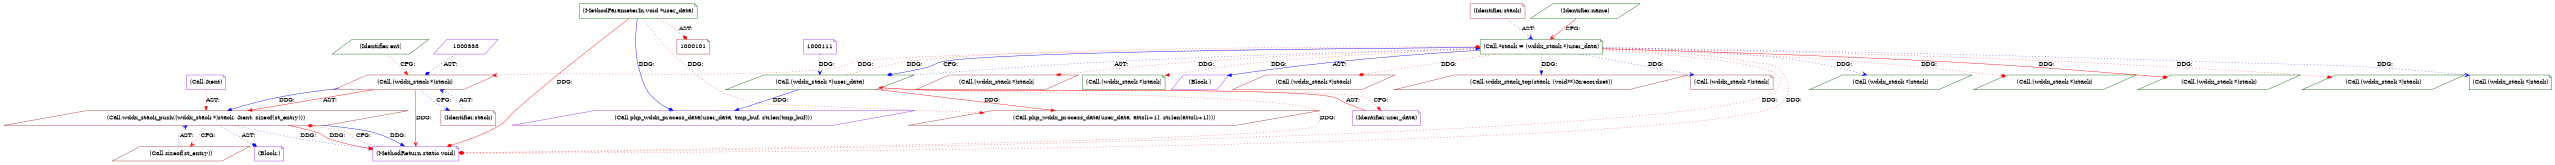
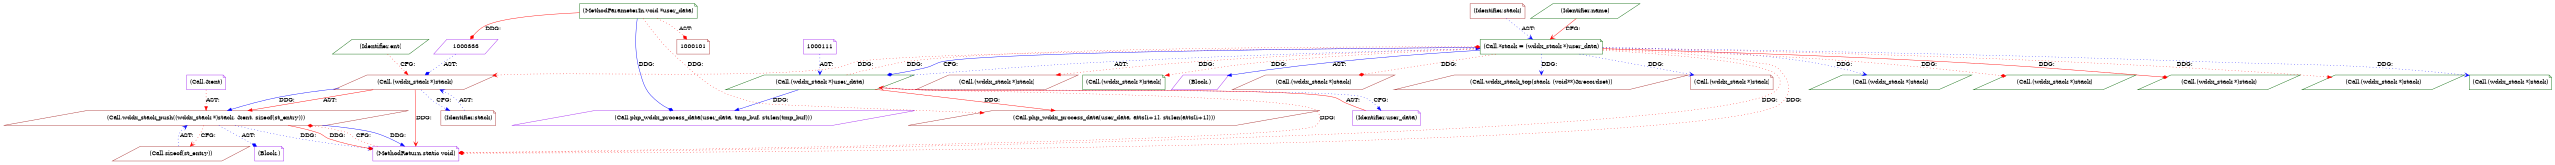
  digraph {
    node [color=brown shape=parallelogram]
    edge [arrowhead=normal color=red style=dotted]
    n1 [label="(Call,(wddx_stack *)stack)"]
    n2 [label="(Call,wddx_stack_push((wddx_stack *)stack, &ent, sizeof(st_entry)))"]
    n3 [color=purple label="(MethodReturn,static void)" shape=note]
    n4 [label="(Identifier,stack)" shape=note]
    n5 [color=purple label="(Block,)" shape=note]
    n6 [label="(Call,sizeof(st_entry))"]
    n7 [color=darkgreen label="(Call,*stack = (wddx_stack *)user_data)" shape=note]
    n8 [color=darkgreen label="(Call,(wddx_stack *)user_data)"]
    n9 [color=darkgreen label="(Call,(wddx_stack *)stack)"]
    n10 [color=darkgreen label="(Call,(wddx_stack *)stack)"]
    n11 [color=darkgreen label="(Call,(wddx_stack *)stack)"]
    n12 [color=darkgreen label="(Call,(wddx_stack *)stack)"]
    n13 [color=darkgreen label="(Call,(wddx_stack *)stack)" shape=note]
    n14 [label="(Call,(wddx_stack *)stack)"]
    n15 [color=darkgreen label="(Call,(wddx_stack *)stack)" shape=note]
    n16 [color=purple label="(Block,)"]
    n17 [label="(Call,(wddx_stack *)stack)"]
    n18 [label="(Call,wddx_stack_top(stack, (void**)&recordset))"]
    n19 [label="(Call,(wddx_stack *)stack)" shape=note]
    n20 [color=purple label="(Identifier,user_data)" shape=note]
    n21 [color=purple label="(Call,php_wddx_process_data(user_data, tmp_buf, strlen(tmp_buf)))"]
    n22 [label="(Call,php_wddx_process_data(user_data, atts[i+1], strlen(atts[i+1])))"]
    n23 [color=darkgreen label="(MethodParameterIn,void *user_data)" shape=note]
    1000101 [shape=note]
    n25 [color=darkgreen label="(Identifier,ent)"]
    n26 [color=darkgreen label="(Identifier,name)"]
    n27 [label="(Identifier,stack)" shape=note]
    n28 [color=purple label="(Call,&ent)" shape=note]
    1000333 [color=purple]
    1000111 [color=purple shape=note]
    n1 -> n2 [label="AST: " style=solid]
    n1 -> n2 [color=blue label="DDG: " style=solid]
    n1 -> n3 [arrowhead=vee label="DDG: " style=solid]
    n1 -> n4 [color=blue label="CFG: "]
    n2 -> n3 [color=blue label="DDG: " style=solid]
    n2 -> n3 [arrowhead=vee color=blue label="DDG: "]
    n2 -> n3 [arrowhead=diamond label="DDG: " style=solid]
    n2 -> n5 [arrowhead=diamond color=blue label="AST: "]
    n2 -> n6 [arrowhead=vee label="CFG: "]
    n3 -> n2 [arrowhead=diamond label="CFG: "]
    n4 -> n1 [arrowhead=vee color=blue label="AST: "]
    n6 -> n2 [arrowhead=vee color=blue label="AST: "]
    n7 -> n1 [arrowhead=vee label="DDG: "]
    n7 -> n3 [arrowhead=diamond label="DDG: "]
    n7 -> n3 [label="DDG: "]
    n7 -> n8 [arrowhead=diamond color=blue label="CFG: " style=solid]
    n7 -> n9 [arrowhead=vee color=blue label="DDG: "]
    n7 -> n10 [arrowhead=diamond label="DDG: "]
    n7 -> n11 [arrowhead=diamond label="DDG: " style=solid]
    n7 -> n12 [label="DDG: "]
    n7 -> n13 [arrowhead=vee color=blue label="DDG: "]
    n7 -> n14 [label="DDG: "]
    n7 -> n15 [label="DDG: "]
    n7 -> n16 [color=blue label="AST: " style=solid]
    n7 -> n17 [arrowhead=diamond label="DDG: "]
-   n7 -> n18 [color=blue label="DDG: "]
+   n7 -> n18 [arrowhead=vee color=blue label="DDG: "]
    n7 -> n19 [arrowhead=vee color=blue label="DDG: "]
    n8 -> n3 [arrowhead=diamond label="DDG: "]
    n8 -> n7 [color=blue label="AST: "]
    n8 -> n7 [arrowhead=diamond label="DDG: "]
-   n8 -> n20 [label="CFG: "]
+   n8 -> n20 [color=blue label="CFG: "]
    n8 -> n21 [color=blue label="DDG: " style=solid]
    n8 -> n22 [label="DDG: " style=solid]
    n20 -> n8 [arrowhead=vee label="AST: " style=solid]
-   n23 -> n3 [arrowhead=diamond label="DDG: " style=solid]
+   n23 -> 1000333 [arrowhead=diamond label="DDG: " style=solid]
    n23 -> n21 [arrowhead=diamond color=blue label="DDG: " style=solid]
    n23 -> n22 [label="DDG: "]
    n23 -> 1000101 [arrowhead=diamond label="AST: "]
    n25 -> n1 [label="CFG: "]
    n26 -> n7 [arrowhead=vee label="CFG: " style=solid]
    n27 -> n7 [arrowhead=vee color=blue label="AST: "]
    n28 -> n2 [label="AST: "]
    1000333 -> n1 [arrowhead=diamond color=blue label="AST: "]
-   1000111 -> n8 [arrowhead=vee color=blue label="DDG: "]
+   1000111 -> n8 [arrowhead=vee color=blue label="AST: "]
  }
